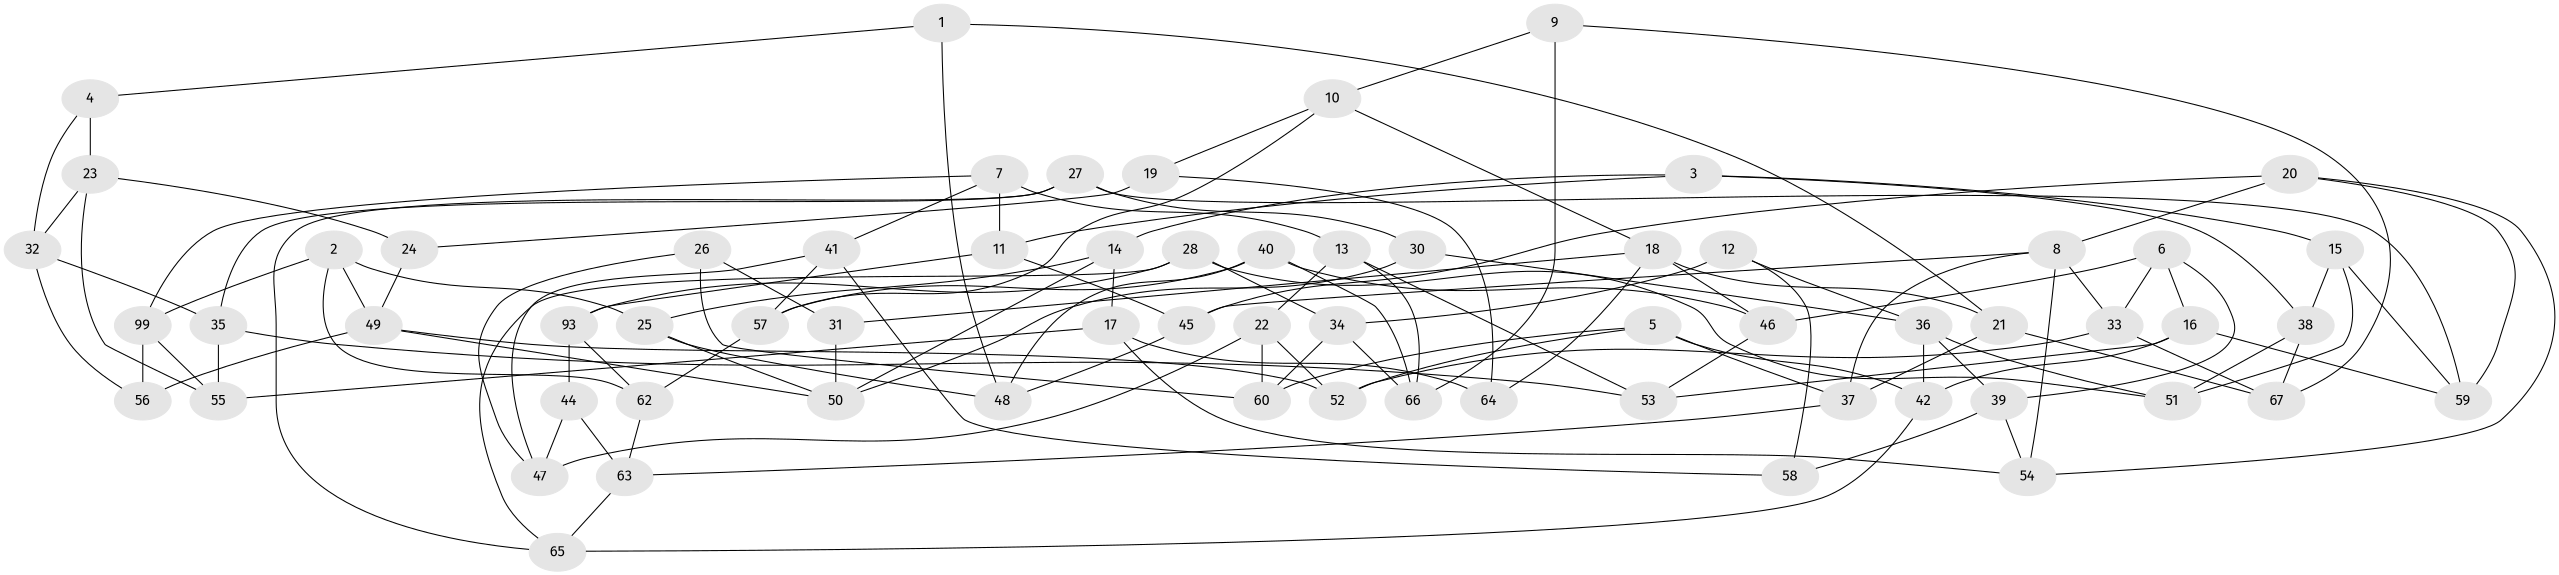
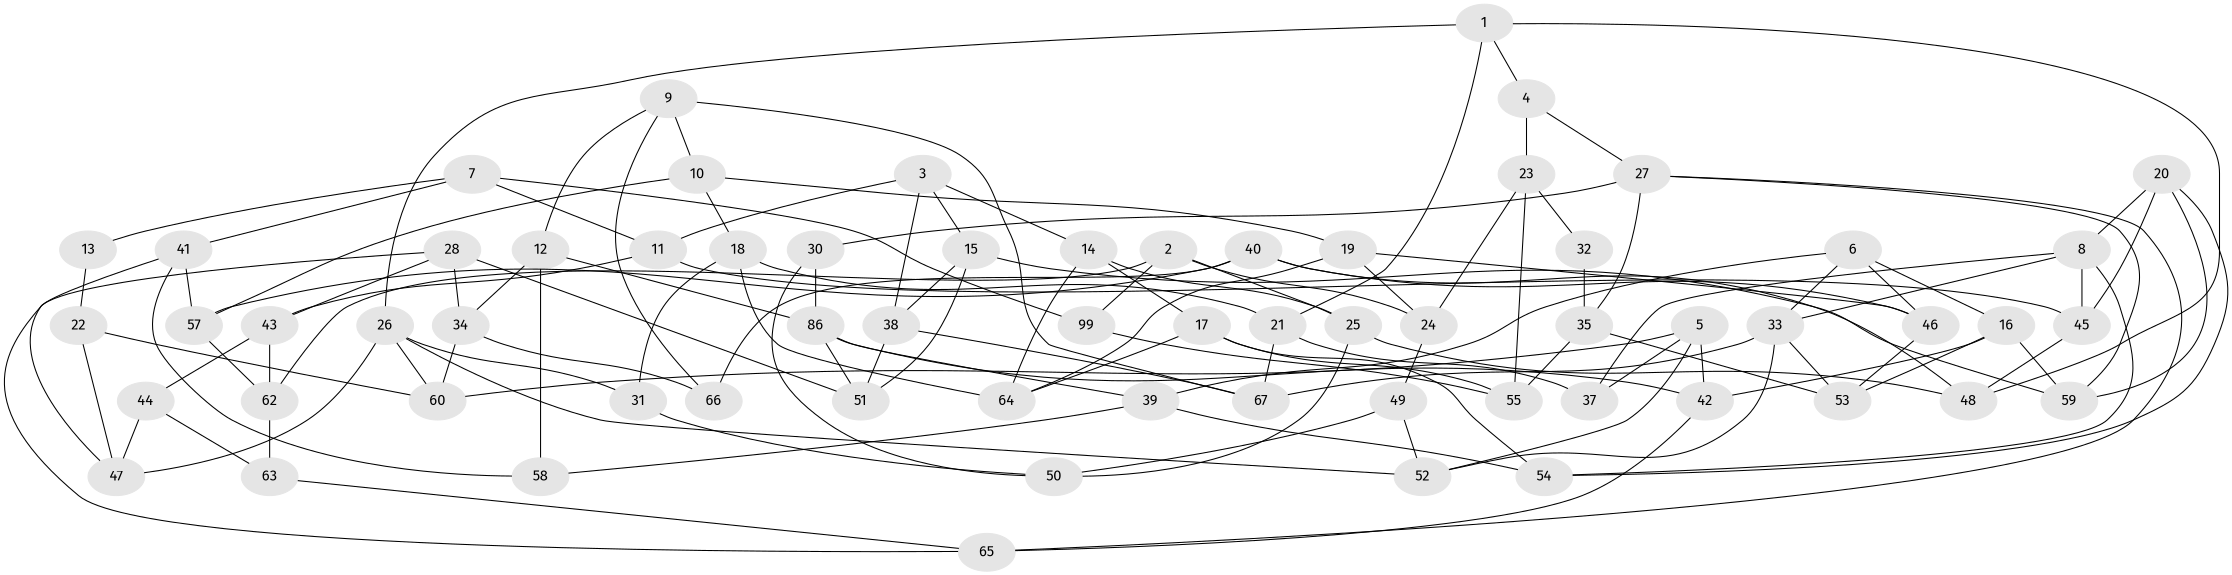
  graph {
    fontname="Fira Sans"
    node [color=gray90 fontname="Fira Sans" style=filled]
    edge [fontname="Fira Sans"]
    1
    4
    21
    26
    48
    23
    32
    37
    n9 [label=67]
    60
    31
    47
    2
    24
    25
    n16 [label=99]
    62
    49
    50
    55
-   56
    63
    3
    11
    14
    15
    38
    45
-   43 [label=93]
+   43
    17
    64
    51
    59
    35
    44
    5
    42
    52
    65
    6
    16
    33
    39
    46
    53
    54
    58
    7
    13
    41
    66
    22
    57
    8
    9
    10
    12
    18
    19
    34
-   36
+   36 [label=86]
    20
    27
    30
    28
    40
    1 -- 4
    1 -- 21
+   1 -- 26
    1 -- 48
    4 -- 23
-   4 -- 32
+   4 -- 27
    21 -- 37
    21 -- n9
    26 -- 60
    26 -- 31
    26 -- 47
    23 -- 32
    23 -- 24
    23 -- 55
-   32 -- 56
    32 -- 35
-   37 -- 63
    31 -- 50
-   2 -- 49
+   2 -- 24
    2 -- 25
    2 -- n16
    2 -- 62
    24 -- 49
    25 -- 48
    25 -- 50
    n16 -- 55
-   n16 -- 56
    62 -- 63
    49 -- 50
-   49 -- 56
    49 -- 52
    63 -- 65
    3 -- 11
    3 -- 14
    3 -- 15
    3 -- 38
    11 -- 45
    11 -- 43
    14 -- 25
    14 -- 17
-   14 -- 50
+   14 -- 64
    15 -- 38
    15 -- 51
    15 -- 59
    38 -- n9
    38 -- 51
    45 -- 48
    43 -- 62
    43 -- 44
    17 -- 55
    17 -- 64
    17 -- 54
    35 -- 55
    35 -- 53
    44 -- 47
    44 -- 63
    5 -- 37
    5 -- 60
    5 -- 42
    5 -- 52
    42 -- 65
    6 -- 16
    6 -- 33
    6 -- 39
    6 -- 46
    16 -- 59
    16 -- 42
    16 -- 53
    33 -- n9
    33 -- 52
    39 -- 54
    39 -- 58
    46 -- 53
    7 -- n16
    7 -- 11
    7 -- 13
    7 -- 41
-   13 -- 53
-   13 -- 66
+   33 -- 53
    13 -- 22
    41 -- 47
    41 -- 58
    41 -- 57
    22 -- 60
    22 -- 47
-   22 -- 52
+   26 -- 52
    57 -- 62
    8 -- 37
    8 -- 45
    8 -- 33
    8 -- 54
    9 -- n9
    9 -- 66
    9 -- 10
+   9 -- 12
    10 -- 57
    10 -- 18
    10 -- 19
    12 -- 58
    12 -- 34
    12 -- 36
    18 -- 21
    18 -- 31
    18 -- 64
    19 -- 24
    19 -- 64
-   18 -- 46
+   19 -- 46
    34 -- 60
    34 -- 66
    36 -- 51
    36 -- 42
    36 -- 39
    20 -- 45
    20 -- 59
    20 -- 54
    20 -- 8
    27 -- 59
    27 -- 35
    27 -- 65
    27 -- 30
    30 -- 50
    30 -- 36
    28 -- 43
    28 -- 51
    28 -- 65
    28 -- 34
    40 -- 48
    40 -- 46
    40 -- 66
    40 -- 57
  }
